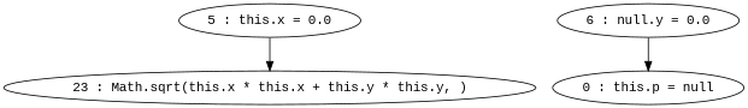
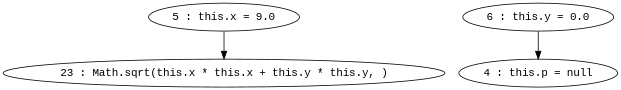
  digraph {
    fontname="Liberation Mono"
    node [fontname="Liberation Mono"]
    edge [fontname="Liberation Mono"]
-   "5 : this.x = 0.0"
+   "5 : this.x = 0.0" [label="5 : this.x = 9.0"]
    "23 : Math.sqrt(this.x * this.x + this.y * this.y, )"
-   "6 : this.y = 0.0" [label="6 : null.y = 0.0"]
-   "4 : this.p = null" [label="0 : this.p = null"]
+   "6 : this.y = 0.0"
+   "4 : this.p = null"
    "5 : this.x = 0.0" -> "23 : Math.sqrt(this.x * this.x + this.y * this.y, )"
    "6 : this.y = 0.0" -> "4 : this.p = null"
  }
